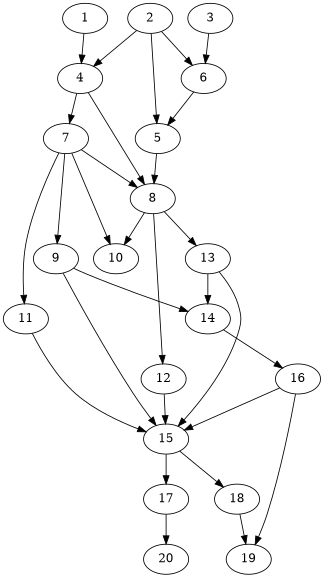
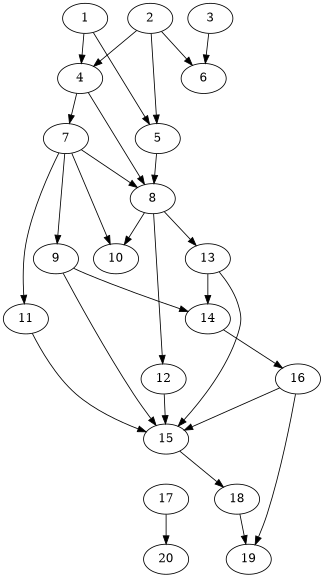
  digraph {
    node [alpha=0.20]
    1 [alpha=0.19 expect_size=35703808]
    4 [expect_size=15314944]
    5 [alpha=0.00 expect_size=44968960]
    7 [alpha=0.05 expect_size=21015552]
    8 [alpha=0.11 expect_size=8039424]
    9 [alpha=0.12 expect_size=26204160]
    10 [alpha=0.02 expect_size=17499136]
    11 [alpha=0.08 expect_size=46641152]
    13 [alpha=0.19 expect_size=27553792]
    12 [alpha=0.15 expect_size=43271168]
    2 [alpha=0.13 expect_size=46864384]
    6 [alpha=0.10 expect_size=41830400]
    3 [alpha=0.10 expect_size=46852096]
    14 [alpha=0.02 expect_size=51196928]
    15 [alpha=0.05 expect_size=50660352]
    16 [expect_size=50985984]
    17 [alpha=0.13 expect_size=28011520]
    18 [alpha=0.12 expect_size=38844416]
    19 [expect_size=17085440]
    20 [alpha=0.08 expect_size=45409280]
    1 -> 4
-   6 -> 5
+   1 -> 5
    4 -> 7
    4 -> 8
    5 -> 8
    7 -> 8
    7 -> 9
    7 -> 10
    7 -> 11
    8 -> 10
    8 -> 13
    8 -> 12
    9 -> 14
    9 -> 15
    11 -> 15
    13 -> 14
    13 -> 15
    12 -> 15
    2 -> 4
    2 -> 5
    2 -> 6
    3 -> 6
    14 -> 16
-   15 -> 17
    15 -> 18
    16 -> 15
    16 -> 19
    17 -> 20
    18 -> 19
  }
